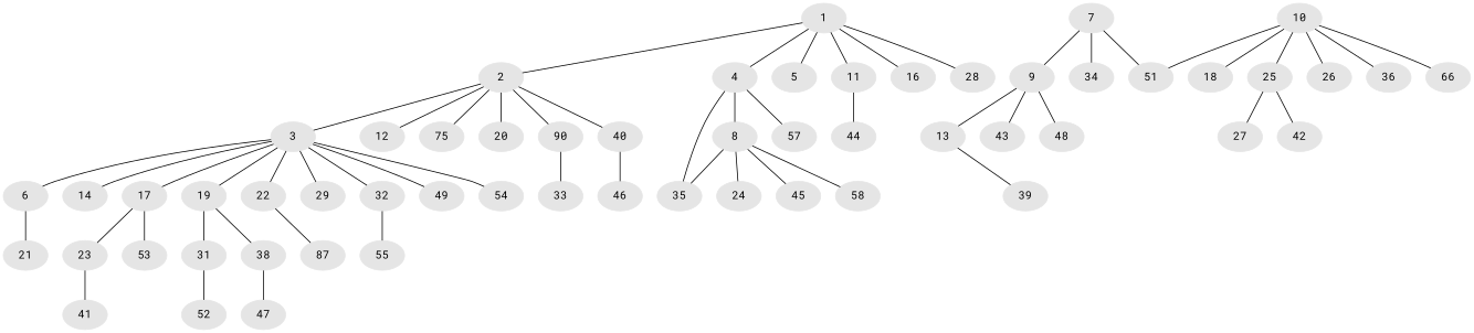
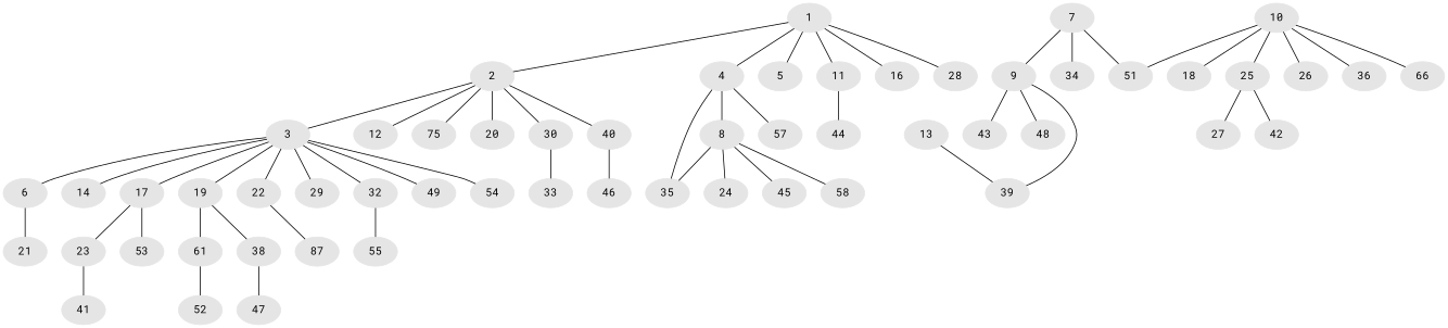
  graph {
    fontname="Roboto Mono"
    node [color=gray90 fontname="Roboto Mono" style=filled]
    edge [fontname="Roboto Mono"]
    1
    2
    4
    5
    11
    16
    28
    3
    12
    n10 [label=75]
    20
-   30 [label=90]
+   30
    40
    8
    35
    57
    44
    6
    14
    17
    19
    22
    29
    32
    49
    54
    7
    9
    34
    51
    33
    46
    21
    23
    53
-   31
+   31 [label=61]
    38
    n38 [label=87]
    55
    24
    45
    n42 [label=58]
    10
    18
    25
    26
    36
    n48 [label=66]
    13
    43
    48
    39
    27
    42
    41
    52
    47
    1 -- 2
    1 -- 4
    1 -- 5
    1 -- 11
    1 -- 16
    1 -- 28
    2 -- 3
    2 -- 12
    2 -- n10
    2 -- 20
    2 -- 30
    2 -- 40
    4 -- 8
    4 -- 35
    4 -- 57
    11 -- 44
    3 -- 6
    3 -- 14
    3 -- 17
    3 -- 19
    3 -- 22
    3 -- 29
    3 -- 32
    3 -- 49
    3 -- 54
    30 -- 33
    40 -- 46
    8 -- 35
    8 -- 24
    8 -- 45
    8 -- n42
    6 -- 21
    17 -- 23
    17 -- 53
    19 -- 31
    19 -- 38
    22 -- n38
    32 -- 55
    7 -- 9
    7 -- 34
    7 -- 51
-   9 -- 13
+   9 -- 39
    9 -- 43
    9 -- 48
    23 -- 41
    31 -- 52
    38 -- 47
    10 -- 51
    10 -- 18
    10 -- 25
    10 -- 26
    10 -- 36
    10 -- n48
    25 -- 27
    25 -- 42
    13 -- 39
  }
